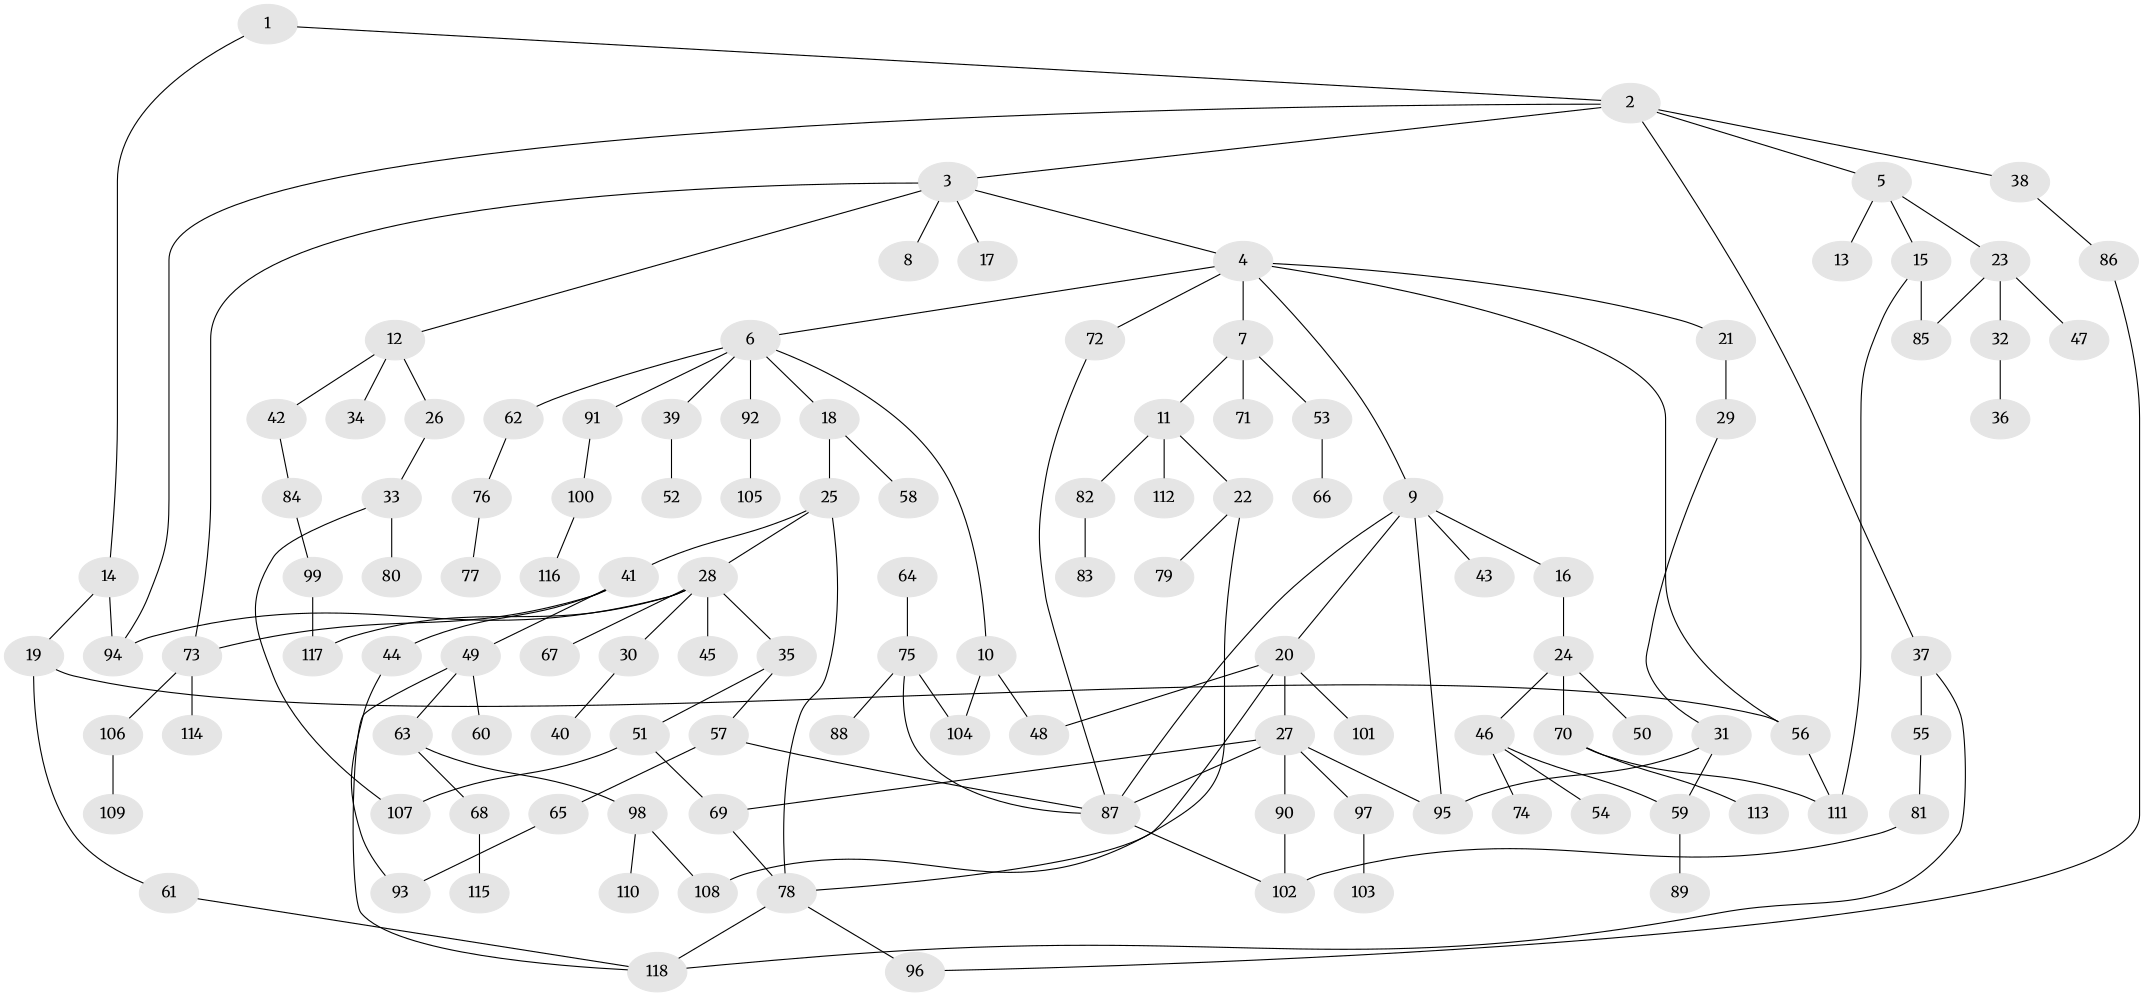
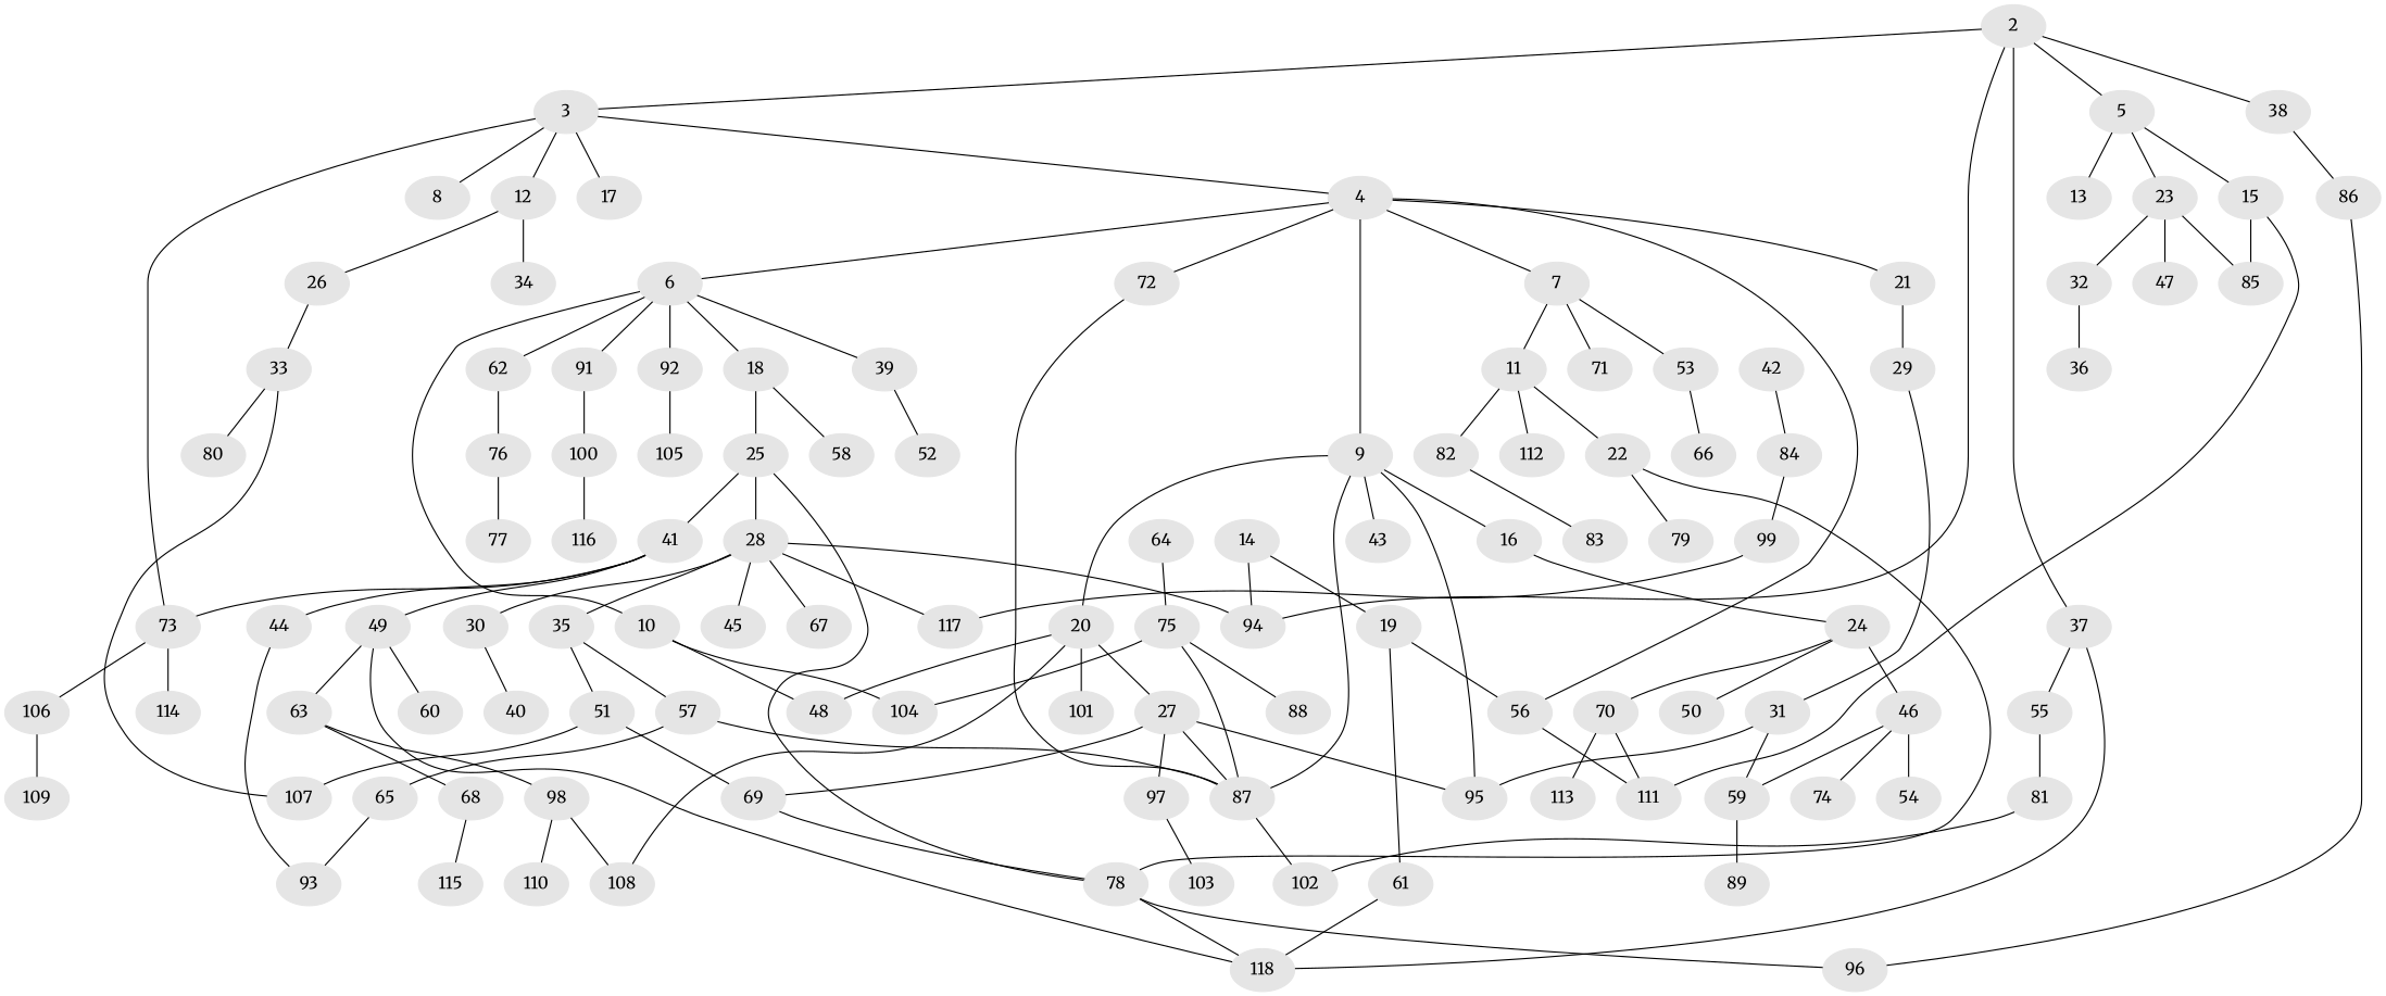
  graph {
    fontname=Merriweather
    node [color=gray90 fontname=Merriweather style=filled]
    edge [fontname=Merriweather]
-   1
    2
    14
    94
    3
    5
    37
    38
    19
    4
    8
    12
    17
    73
    13
    15
    23
    55
    118
    86
    6
    7
    9
    21
    56
    72
    26
    34
    42
    106
    114
    10
    18
    39
    62
    91
    92
    11
    53
    71
    16
    20
    43
    87
    95
    29
    111
    85
    32
    47
    48
    104
    25
    58
    52
    76
    100
    105
    22
    82
    112
    66
    24
    27
    101
    108
    102
    78
    79
    83
    33
    84
    61
    46
    50
    70
    28
    41
    69
-   90
    97
    31
    96
    36
    59
    54
    74
    113
    30
    35
    45
    67
    117
    44
    49
    80
    107
    103
    40
    51
    57
    89
    65
    81
    64
    75
    93
    60
    63
    99
    68
    98
    77
    115
    110
    88
    109
    116
-   1 -- 2
-   1 -- 14
    2 -- 94
    2 -- 3
    2 -- 5
    2 -- 37
    2 -- 38
    14 -- 94
    14 -- 19
    3 -- 4
    3 -- 8
    3 -- 12
    3 -- 17
    3 -- 73
    5 -- 13
    5 -- 15
    5 -- 23
    37 -- 55
    37 -- 118
    38 -- 86
    19 -- 56
    19 -- 61
    4 -- 6
    4 -- 7
    4 -- 9
    4 -- 21
    4 -- 56
    4 -- 72
    12 -- 26
    12 -- 34
-   12 -- 42
    73 -- 106
    73 -- 114
    15 -- 111
    15 -- 85
    23 -- 85
    23 -- 32
    23 -- 47
    55 -- 81
    86 -- 96
    6 -- 10
    6 -- 18
    6 -- 39
    6 -- 62
    6 -- 91
    6 -- 92
    7 -- 11
    7 -- 53
    7 -- 71
    9 -- 16
    9 -- 20
    9 -- 43
    9 -- 87
    9 -- 95
    21 -- 29
    56 -- 111
    72 -- 87
    26 -- 33
    42 -- 84
    106 -- 109
    10 -- 48
    10 -- 104
    18 -- 25
    18 -- 58
    39 -- 52
    62 -- 76
    91 -- 100
    92 -- 105
    11 -- 22
    11 -- 82
    11 -- 112
    53 -- 66
    16 -- 24
    20 -- 48
    20 -- 27
    20 -- 101
    20 -- 108
    87 -- 102
    29 -- 31
    32 -- 36
    25 -- 78
    25 -- 28
    25 -- 41
    76 -- 77
    100 -- 116
    22 -- 78
    22 -- 79
    82 -- 83
    24 -- 46
    24 -- 50
    24 -- 70
    27 -- 87
    27 -- 95
    27 -- 69
-   27 -- 90
    27 -- 97
    78 -- 118
    78 -- 96
    33 -- 80
    33 -- 107
    84 -- 99
    61 -- 118
    46 -- 59
    46 -- 54
    46 -- 74
    70 -- 111
    70 -- 113
    28 -- 94
    28 -- 30
    28 -- 35
    28 -- 45
    28 -- 67
    28 -- 117
    41 -- 73
    41 -- 44
    41 -- 49
    69 -- 78
-   90 -- 102
    97 -- 103
    31 -- 95
    31 -- 59
    59 -- 89
    30 -- 40
    35 -- 51
    35 -- 57
    44 -- 93
    49 -- 118
    49 -- 60
    49 -- 63
    51 -- 69
    51 -- 107
    57 -- 87
    57 -- 65
    65 -- 93
    81 -- 102
    64 -- 75
    75 -- 87
    75 -- 104
    75 -- 88
    63 -- 68
    63 -- 98
    99 -- 117
    68 -- 115
    98 -- 108
    98 -- 110
  }
